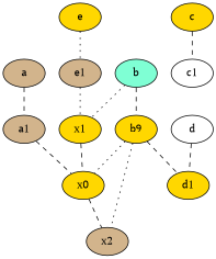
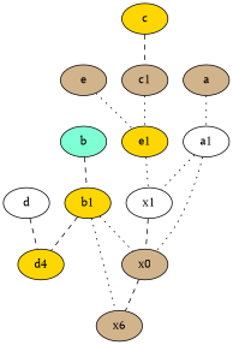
  graph {
    fontname="PT Serif"
    node [fillcolor=gold fontname="PT Serif" labelfontsize=50 style=filled]
    edge [fontname="PT Serif" style=dashed]
-   x2 [fillcolor=tan]
-   x0
-   c1 [fillcolor=white]
+   x2 [fillcolor=tan label=x6]
+   x0 [fillcolor=tan]
+   c1 [fillcolor=tan]
    c
-   e1 [fillcolor=tan]
+   e1
    d [fillcolor=white]
-   d1
-   a1 [fillcolor=tan]
-   x1
+   d1 [label=d4]
+   a1 [fillcolor=white]
+   x1 [fillcolor=white]
    a [fillcolor=tan]
-   b1 [label=b9]
-   e
+   b1
+   e [fillcolor=tan]
    b [fillcolor=aquamarine]
    x0 -- x2
+   c1 -- e1 [style=dotted]
    c -- c1
    e1 -- x1 [style=dotted]
    d -- d1
-   a1 -- x0
-   b -- x1 [style=dotted]
+   a1 -- x0 [style=dotted]
+   a1 -- x1 [style=dotted]
    x1 -- x0
-   a -- a1
+   a -- a1 [style=dotted]
    b1 -- x2 [style=dotted]
    b1 -- x0 [style=dotted]
    b1 -- d1
    e -- e1 [style=dotted]
    b -- b1
  }
